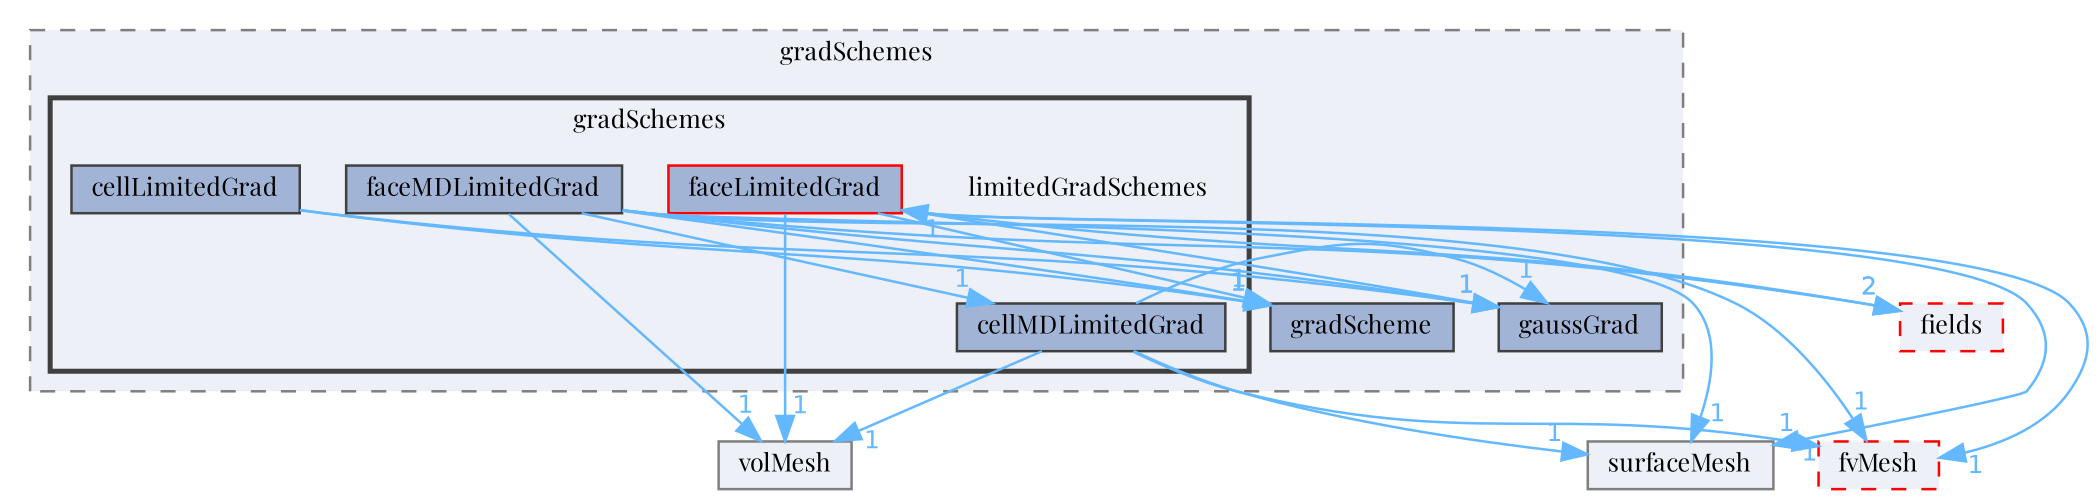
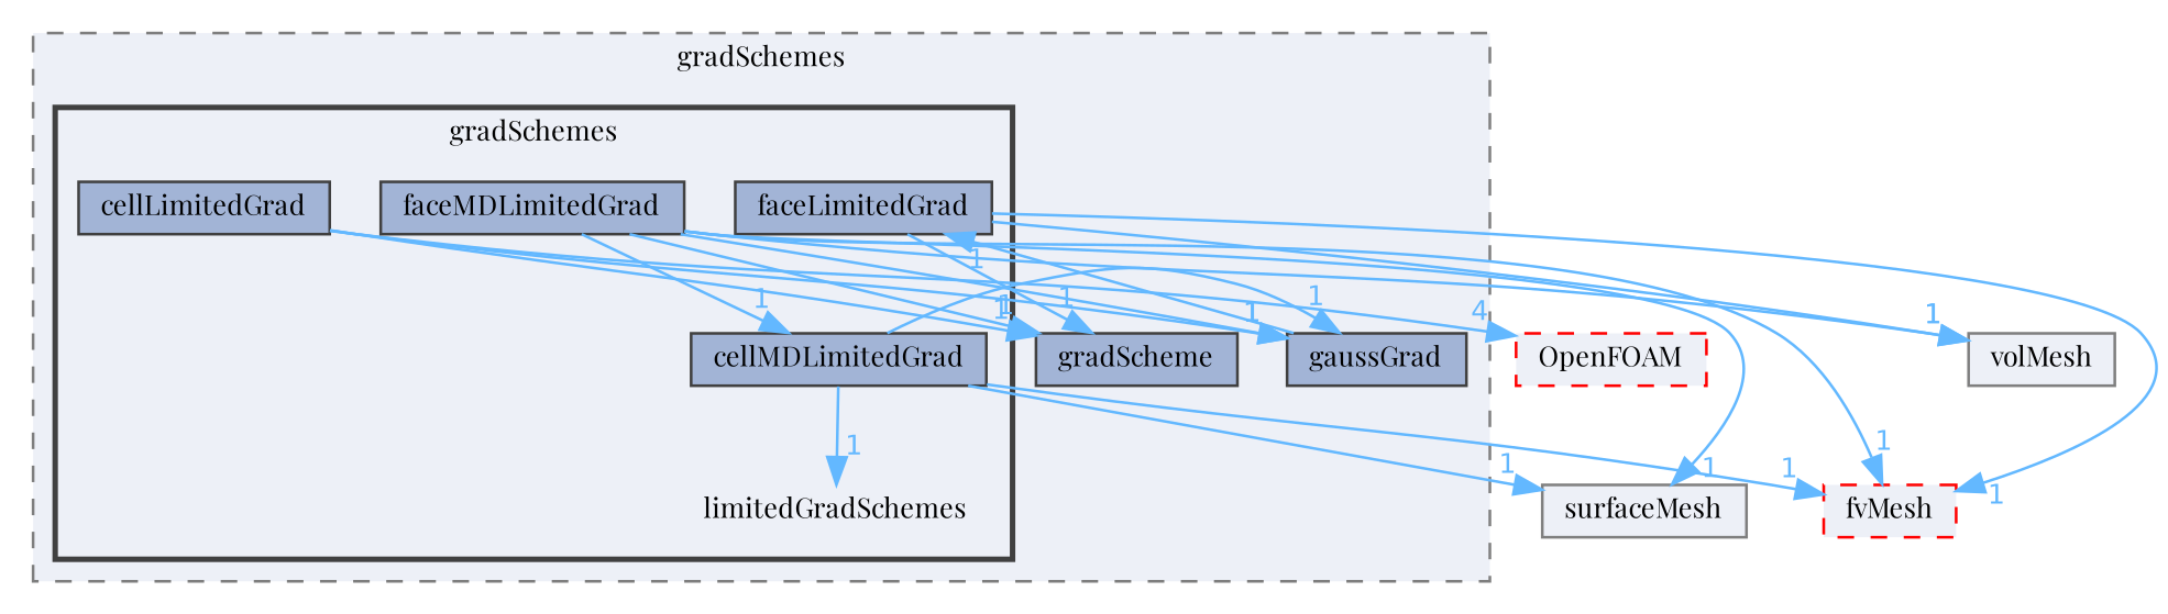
  digraph {
    compound=true
    fontname="Playfair Display"
    node [fontname="Playfair Display" fontsize=10 shape=box color=grey25 fillcolor="#a2b4d6" style=filled]
    edge [color=steelblue1 fontcolor=steelblue1 fontname="Playfair Display" fontsize=10 headlabel=1 labeldistance=1.5 labelfontname=Helvetica labelfontsize=10]
    n1 [height=0.2 label=limitedGradSchemes shape=plaintext width=0.4 color="" fillcolor="" style=""]
    n2 [height=0.2 label=cellLimitedGrad width=0.4]
    n3 [height=0.2 label=cellMDLimitedGrad width=0.4]
-   n4 [color=red height=0.2 label=faceLimitedGrad width=0.4]
+   n4 [height=0.2 label=faceLimitedGrad width=0.4]
    n5 [height=0.2 label=faceMDLimitedGrad width=0.4]
    n6 [height=0.2 label=gradScheme width=0.4]
    n7 [height=0.2 label=gaussGrad width=0.4]
+   n8 [color=red fillcolor="#edf0f7" height=0.2 label=OpenFOAM style="filled,dashed" width=0.4]
    n9 [color=grey50 fillcolor="#edf0f7" height=0.2 label=volMesh width=0.4]
    n10 [color=grey50 fillcolor="#edf0f7" height=0.2 label=surfaceMesh width=0.4]
    n11 [color=red fillcolor="#edf0f7" height=0.2 label=fvMesh style="filled,dashed" width=0.4]
-   n12 [color=red fillcolor="#edf0f7" height=0.2 label=fields style="filled,dashed" width=0.4]
    subgraph cluster_1 {
      bgcolor="#edf0f7"
      fontsize=10
      label=gradSchemes
      pencolor=grey50
      style="filled,dashed"
      n6
      n7
      subgraph cluster_2 {
        bgcolor="#edf0f7"
        fontsize=10
        label=gradSchemes
        pencolor=grey25
        style="filled,bold"
        n1
        n2
        n3
        n4
        n5
      }
    }
    n2 -> n6
    n2 -> n7
+   n2 -> n8 [headlabel=4]
    n3 -> n7
-   n3 -> n9
+   n3 -> n1
    n3 -> n10
    n3 -> n11
    n4 -> n6
    n4 -> n9
-   n4 -> n10
    n4 -> n11
-   n4 -> n12 [headlabel=2]
    n5 -> n3
    n5 -> n6
    n5 -> n7
    n5 -> n9
    n5 -> n10
    n5 -> n11
-   n5 -> n12 [headlabel=2]
    n7 -> n4
  }
